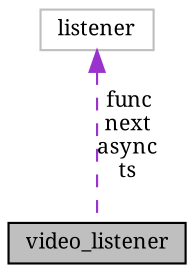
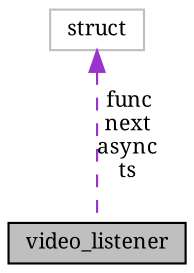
  digraph {
    fontname="Noto Serif"
    node [fontname="Noto Serif" fontsize=10 shape=record style=filled]
    n1 [color=black fillcolor=grey75 fontcolor=black height=0.2 label=video_listener width=0.4]
-   n2 [color=grey75 fillcolor=white height=0.2 label=listener width=0.4]
+   n2 [color=grey75 fillcolor=white height=0.2 label=struct width=0.4]
    n2 -> n1 [color=darkorchid3 dir=back fontname="Noto Serif" fontsize=10 label=" func\nnext\nasync\nts" labelfontname=FreeSans labelfontsize=10 style=dashed]
  }
